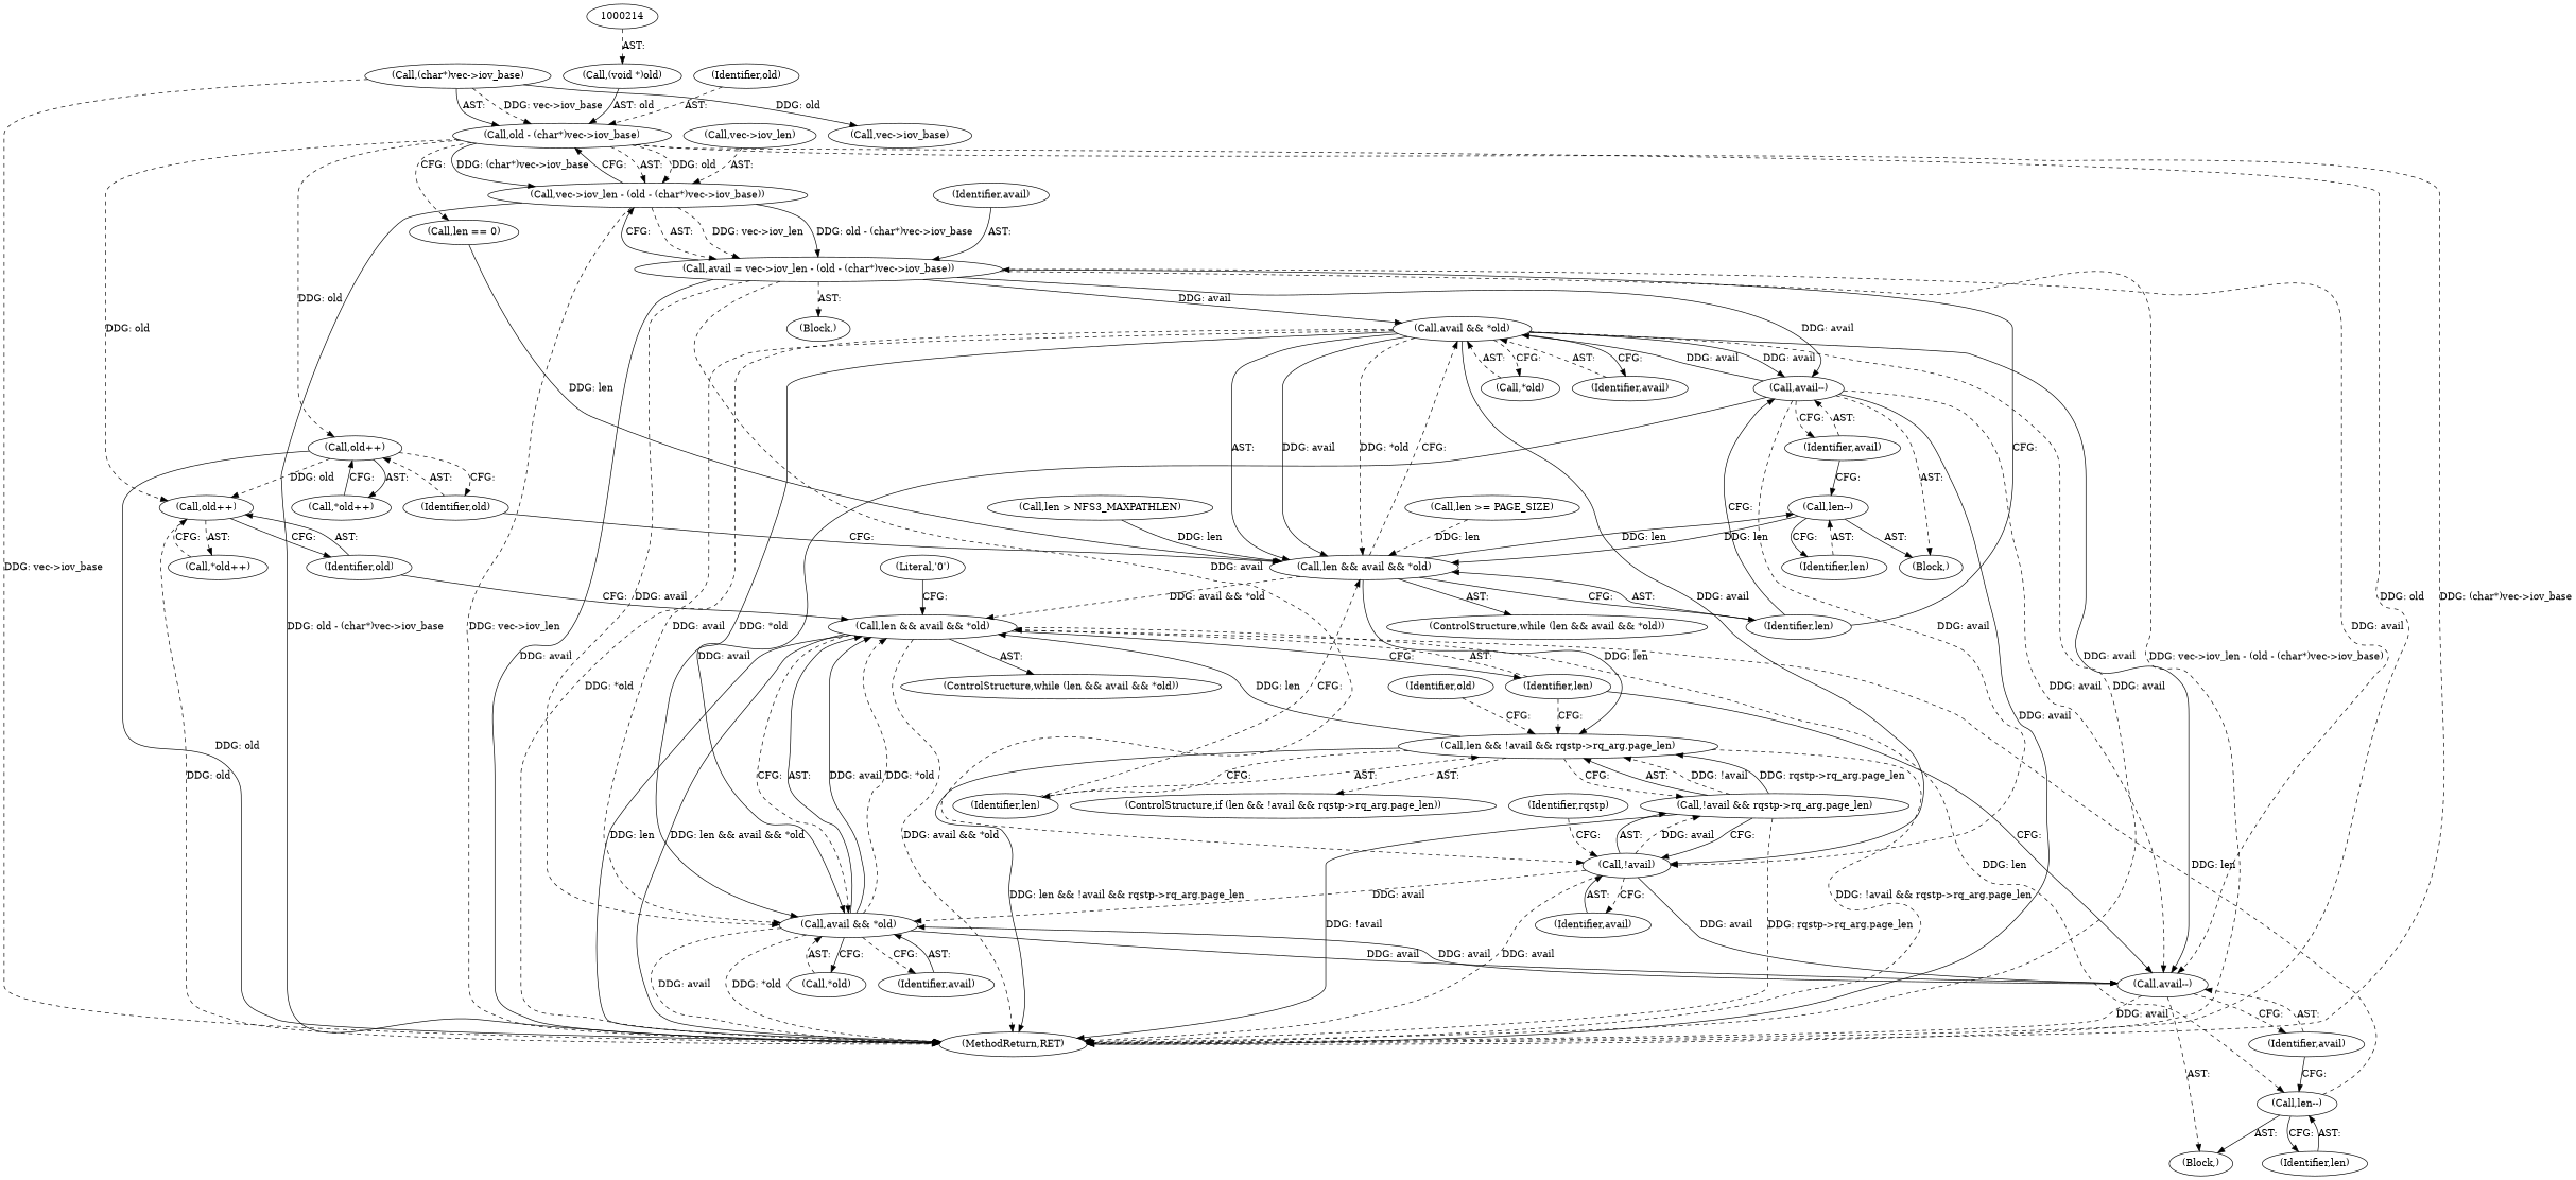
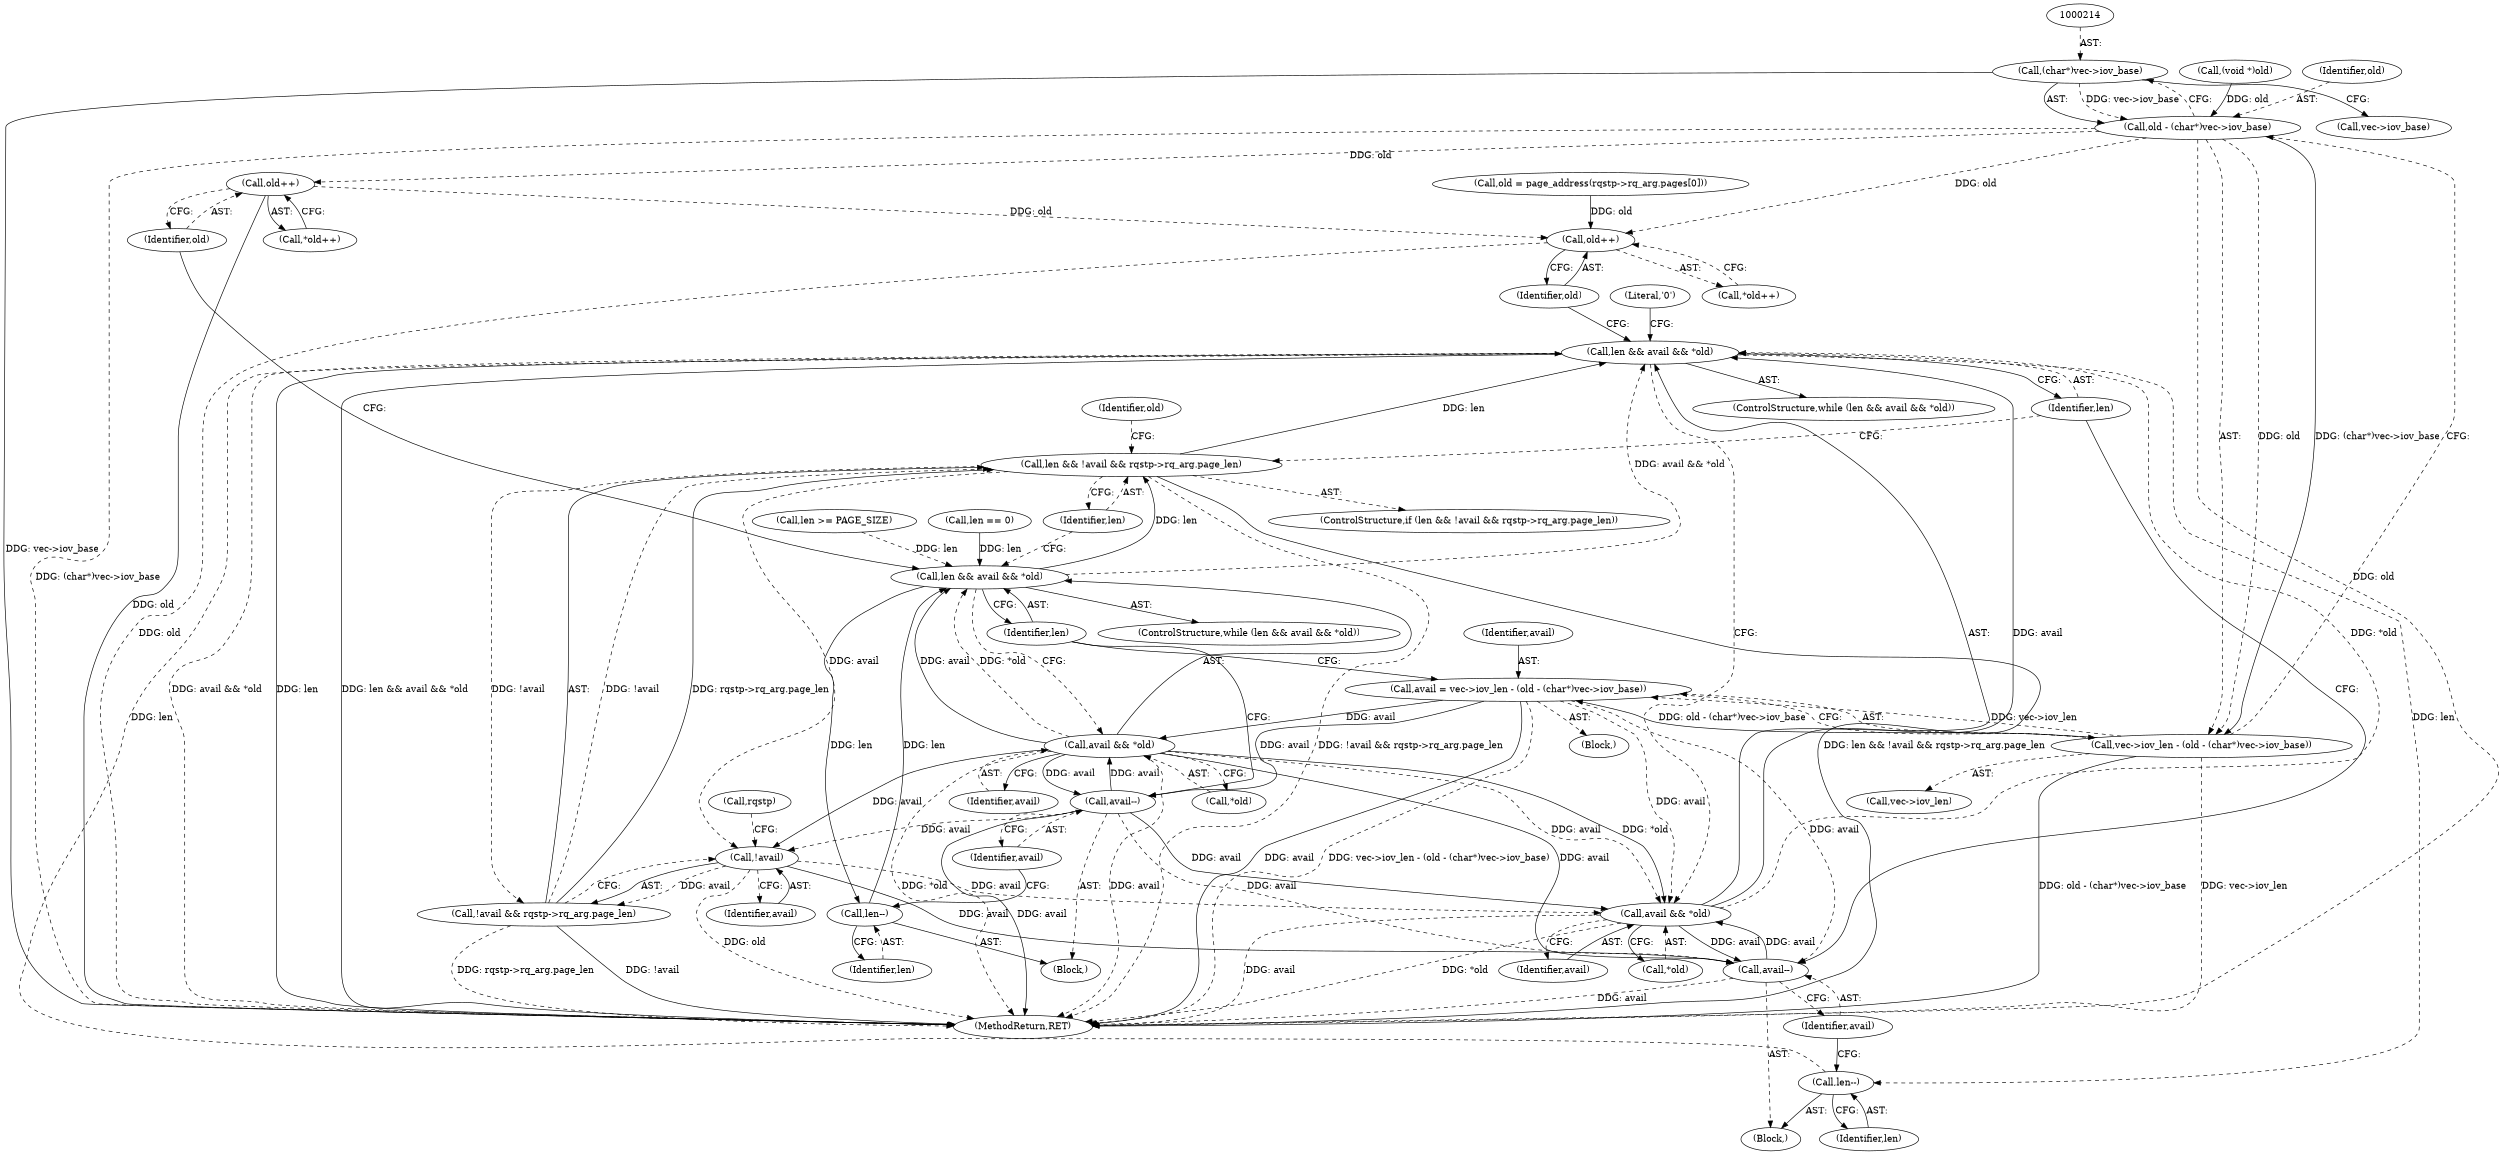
  digraph {
    edge [style=dashed]
    n1 [label="(Call,(char*)vec->iov_base)"]
    n2 [label="(Call,old - (char*)vec->iov_base)"]
    n3 [label="(MethodReturn,RET)"]
    n4 [label="(Call,vec->iov_base)"]
    n5 [label="(Call,vec->iov_len - (old - (char*)vec->iov_base))"]
    n6 [label="(Call,old++)"]
    n7 [label="(Call,old++)"]
    n8 [label="(Call,avail = vec->iov_len - (old - (char*)vec->iov_base))"]
    n9 [label="(Call,*old++)"]
    n10 [label="(Identifier,old)"]
    n11 [label="(Identifier,old)"]
    n12 [label="(Call,*old++)"]
    n13 [label="(Call,avail && *old)"]
    n14 [label="(Call,avail--)"]
    n15 [label="(Call,!avail)"]
    n16 [label="(Call,avail && *old)"]
    n17 [label="(Call,avail--)"]
    n18 [label="(Block,)"]
    n19 [label="(Call,len && avail && *old)"]
    n20 [label="(Call,*old)"]
    n21 [label="(Identifier,avail)"]
    n22 [label="(Block,)"]
    n23 [label="(Identifier,avail)"]
    n24 [label="(Call,!avail && rqstp->rq_arg.page_len)"]
    n25 [label="(Identifier,avail)"]
    n26 [label="(Call,len && avail && *old)"]
    n27 [label="(Identifier,avail)"]
    n28 [label="(Call,*old)"]
    n29 [label="(Block,)"]
    n30 [label="(Identifier,avail)"]
    n31 [label="(Call,len--)"]
    n32 [label="(Call,len && !avail && rqstp->rq_arg.page_len)"]
    n33 [label="(Identifier,len)"]
    n34 [label="(ControlStructure,while (len && avail && *old))"]
    n35 [label="(Identifier,len)"]
    n36 [label="(Identifier,len)"]
    n37 [label="(ControlStructure,if (len && !avail && rqstp->rq_arg.page_len))"]
    n38 [label="(Call,len--)"]
    n39 [label="(Identifier,len)"]
    n40 [label="(ControlStructure,while (len && avail && *old))"]
    n41 [label="(Identifier,len)"]
    n42 [label="(Identifier,old)"]
-   n43 [label="(Call,len > NFS3_MAXPATHLEN)"]
    n44 [label="(Call,len == 0)"]
    n45 [label="(Literal,'\0')"]
    n46 [label="(Identifier,avail)"]
    n47 [label="(Call,len >= PAGE_SIZE)"]
    n48 [label="(Call,(void *)old)"]
-   n49 [label="(Identifier,rqstp)"]
+   n49 [label="(Call,rqstp)"]
    n50 [label="(Identifier,old)"]
+   n51 [label="(Call,old = page_address(rqstp->rq_arg.pages[0]))"]
    n52 [label="(Call,vec->iov_len)"]
    1000214
    n1 -> n2 [label="AST: " style=solid]
    n1 -> n2 [label="DDG: vec->iov_base"]
-   n1 -> n3 [label="DDG: vec->iov_base"]
-   n1 -> n4 [label="DDG: old" style=solid]
-   n2 -> n44 [label="CFG: "]
+   n1 -> n3 [label="DDG: vec->iov_base" style=solid]
+   n1 -> n4 [label="CFG: " style=solid]
+   n2 -> n1 [label="CFG: "]
    n2 -> n3 [label="DDG: old"]
    n2 -> n3 [label="DDG: (char*)vec->iov_base"]
    n2 -> n5 [label="AST: "]
    n2 -> n5 [label="DDG: old"]
    n2 -> n5 [label="DDG: (char*)vec->iov_base" style=solid]
    n2 -> n6 [label="DDG: old"]
    n2 -> n7 [label="DDG: old"]
-   n5 -> n2 [label="CFG: " style=solid]
+   n5 -> n2 [label="CFG: "]
    n5 -> n3 [label="DDG: vec->iov_len"]
    n5 -> n3 [label="DDG: old - (char*)vec->iov_base" style=solid]
    n5 -> n8 [label="AST: "]
    n5 -> n8 [label="DDG: vec->iov_len"]
    n5 -> n8 [label="DDG: old - (char*)vec->iov_base" style=solid]
    n6 -> n3 [label="DDG: old" style=solid]
    n6 -> n7 [label="DDG: old"]
    n6 -> n9 [label="AST: " style=solid]
    n6 -> n10 [label="CFG: "]
    n7 -> n3 [label="DDG: old"]
    n7 -> n11 [label="CFG: " style=solid]
    n7 -> n12 [label="AST: "]
    n8 -> n3 [label="DDG: avail" style=solid]
    n8 -> n3 [label="DDG: vec->iov_len - (old - (char*)vec->iov_base)"]
-   n8 -> n5 [label="CFG: " style=solid]
+   n8 -> n5 [label="CFG: "]
    n8 -> n13 [label="DDG: avail" style=solid]
    n8 -> n14 [label="DDG: avail" style=solid]
-   n8 -> n15 [label="DDG: avail"]
+   n32 -> n15 [label="DDG: avail"]
    n8 -> n16 [label="DDG: avail"]
    n8 -> n17 [label="DDG: avail"]
    n8 -> n18 [label="AST: "]
    n9 -> n6 [label="CFG: " style=solid]
    n10 -> n6 [label="AST: "]
    n10 -> n19 [label="CFG: " style=solid]
    n11 -> n7 [label="AST: " style=solid]
    n11 -> n26 [label="CFG: " style=solid]
    n12 -> n7 [label="CFG: "]
    n13 -> n3 [label="DDG: *old"]
    n13 -> n3 [label="DDG: avail"]
    n13 -> n14 [label="DDG: avail" style=solid]
    n13 -> n15 [label="DDG: avail" style=solid]
    n13 -> n16 [label="DDG: avail"]
    n13 -> n16 [label="DDG: *old" style=solid]
    n13 -> n17 [label="DDG: avail" style=solid]
    n13 -> n19 [label="AST: " style=solid]
    n13 -> n19 [label="DDG: avail" style=solid]
    n13 -> n19 [label="DDG: *old"]
    n13 -> n20 [label="CFG: "]
    n13 -> n21 [label="CFG: " style=solid]
    n14 -> n3 [label="DDG: avail" style=solid]
    n14 -> n13 [label="DDG: avail" style=solid]
    n14 -> n15 [label="DDG: avail"]
    n14 -> n16 [label="DDG: avail" style=solid]
    n14 -> n17 [label="DDG: avail"]
    n14 -> n22 [label="AST: "]
    n14 -> n23 [label="CFG: "]
-   n15 -> n3 [label="DDG: avail"]
+   n15 -> n3 [label="DDG: old"]
    n15 -> n16 [label="DDG: avail"]
    n15 -> n17 [label="DDG: avail" style=solid]
    n15 -> n24 [label="AST: " style=solid]
    n15 -> n24 [label="DDG: avail"]
    n15 -> n25 [label="CFG: "]
    n16 -> n3 [label="DDG: avail"]
    n16 -> n3 [label="DDG: *old"]
    n16 -> n17 [label="DDG: avail" style=solid]
    n16 -> n26 [label="AST: " style=solid]
    n16 -> n26 [label="DDG: avail" style=solid]
    n16 -> n26 [label="DDG: *old"]
    n16 -> n27 [label="CFG: "]
    n16 -> n28 [label="CFG: " style=solid]
    n17 -> n3 [label="DDG: avail"]
    n17 -> n16 [label="DDG: avail" style=solid]
    n17 -> n29 [label="AST: "]
    n17 -> n30 [label="CFG: "]
    n19 -> n13 [label="CFG: "]
    n19 -> n26 [label="DDG: avail && *old"]
    n19 -> n31 [label="DDG: len" style=solid]
    n19 -> n32 [label="DDG: len" style=solid]
    n19 -> n33 [label="CFG: " style=solid]
    n19 -> n34 [label="AST: " style=solid]
    n20 -> n13 [label="AST: "]
    n21 -> n13 [label="AST: "]
    n23 -> n14 [label="AST: "]
    n23 -> n31 [label="CFG: " style=solid]
    n24 -> n3 [label="DDG: !avail" style=solid]
    n24 -> n3 [label="DDG: rqstp->rq_arg.page_len"]
-   n24 -> n15 [label="CFG: " style=solid]
+   n24 -> n15 [label="CFG: "]
    n24 -> n32 [label="AST: " style=solid]
    n24 -> n32 [label="DDG: !avail"]
    n24 -> n32 [label="DDG: rqstp->rq_arg.page_len" style=solid]
    n25 -> n15 [label="AST: " style=solid]
    n26 -> n3 [label="DDG: avail && *old"]
    n26 -> n3 [label="DDG: len" style=solid]
    n26 -> n3 [label="DDG: len && avail && *old" style=solid]
    n26 -> n16 [label="CFG: "]
    n26 -> n38 [label="DDG: len"]
    n26 -> n39 [label="CFG: " style=solid]
    n26 -> n40 [label="AST: " style=solid]
    n27 -> n16 [label="AST: " style=solid]
    n28 -> n16 [label="AST: "]
    n30 -> n17 [label="AST: "]
    n30 -> n38 [label="CFG: " style=solid]
    n31 -> n19 [label="DDG: len" style=solid]
    n31 -> n22 [label="AST: " style=solid]
    n31 -> n35 [label="CFG: " style=solid]
    n32 -> n3 [label="DDG: !avail && rqstp->rq_arg.page_len"]
    n32 -> n3 [label="DDG: len && !avail && rqstp->rq_arg.page_len" style=solid]
-   n32 -> n24 [label="CFG: "]
+   n32 -> n24 [label="DDG: !avail"]
    n32 -> n26 [label="DDG: len" style=solid]
    n32 -> n36 [label="CFG: "]
    n32 -> n37 [label="AST: "]
    n33 -> n8 [label="CFG: " style=solid]
    n33 -> n14 [label="CFG: " style=solid]
    n33 -> n19 [label="AST: " style=solid]
    n35 -> n31 [label="AST: "]
    n36 -> n19 [label="CFG: "]
    n36 -> n32 [label="AST: "]
    n38 -> n26 [label="DDG: len"]
    n38 -> n29 [label="AST: " style=solid]
    n38 -> n41 [label="CFG: " style=solid]
    n39 -> n17 [label="CFG: " style=solid]
    n39 -> n26 [label="AST: "]
    n39 -> n32 [label="CFG: "]
    n41 -> n38 [label="AST: " style=solid]
    n42 -> n32 [label="CFG: "]
-   n43 -> n19 [label="DDG: len" style=solid]
    n44 -> n19 [label="DDG: len" style=solid]
    n45 -> n26 [label="CFG: " style=solid]
    n46 -> n8 [label="AST: " style=solid]
    n47 -> n19 [label="DDG: len"]
-   n48 -> n2 [label="AST: old" style=solid]
+   n48 -> n2 [label="DDG: old" style=solid]
    n49 -> n15 [label="CFG: "]
    n50 -> n2 [label="AST: "]
-   n52 -> n5 [label="AST: "]
-   1000214 -> n48 [label="AST: "]
+   n51 -> n7 [label="DDG: old" style=solid]
+   n5 -> n52 [label="AST: "]
+   1000214 -> n1 [label="AST: "]
  }
